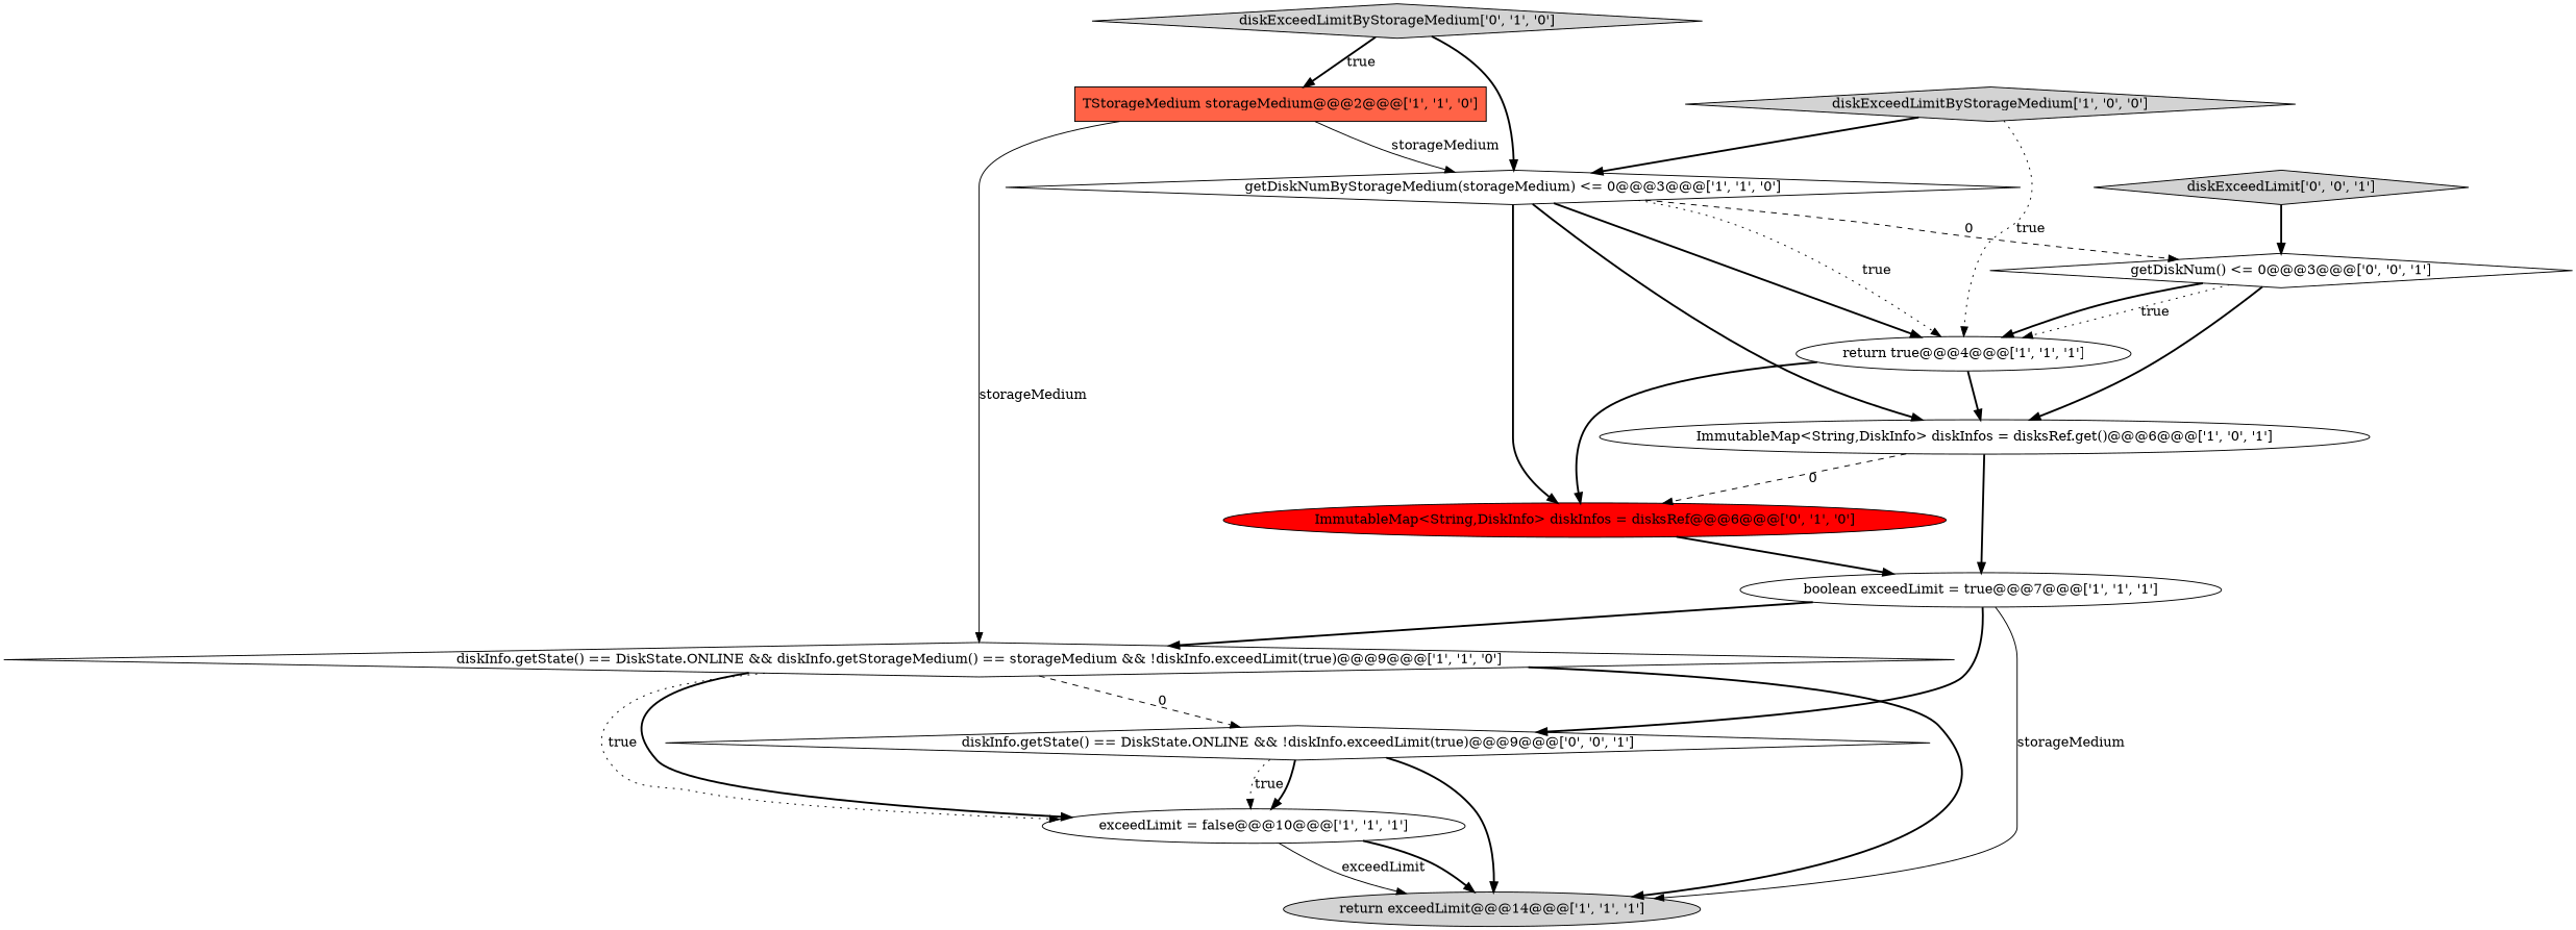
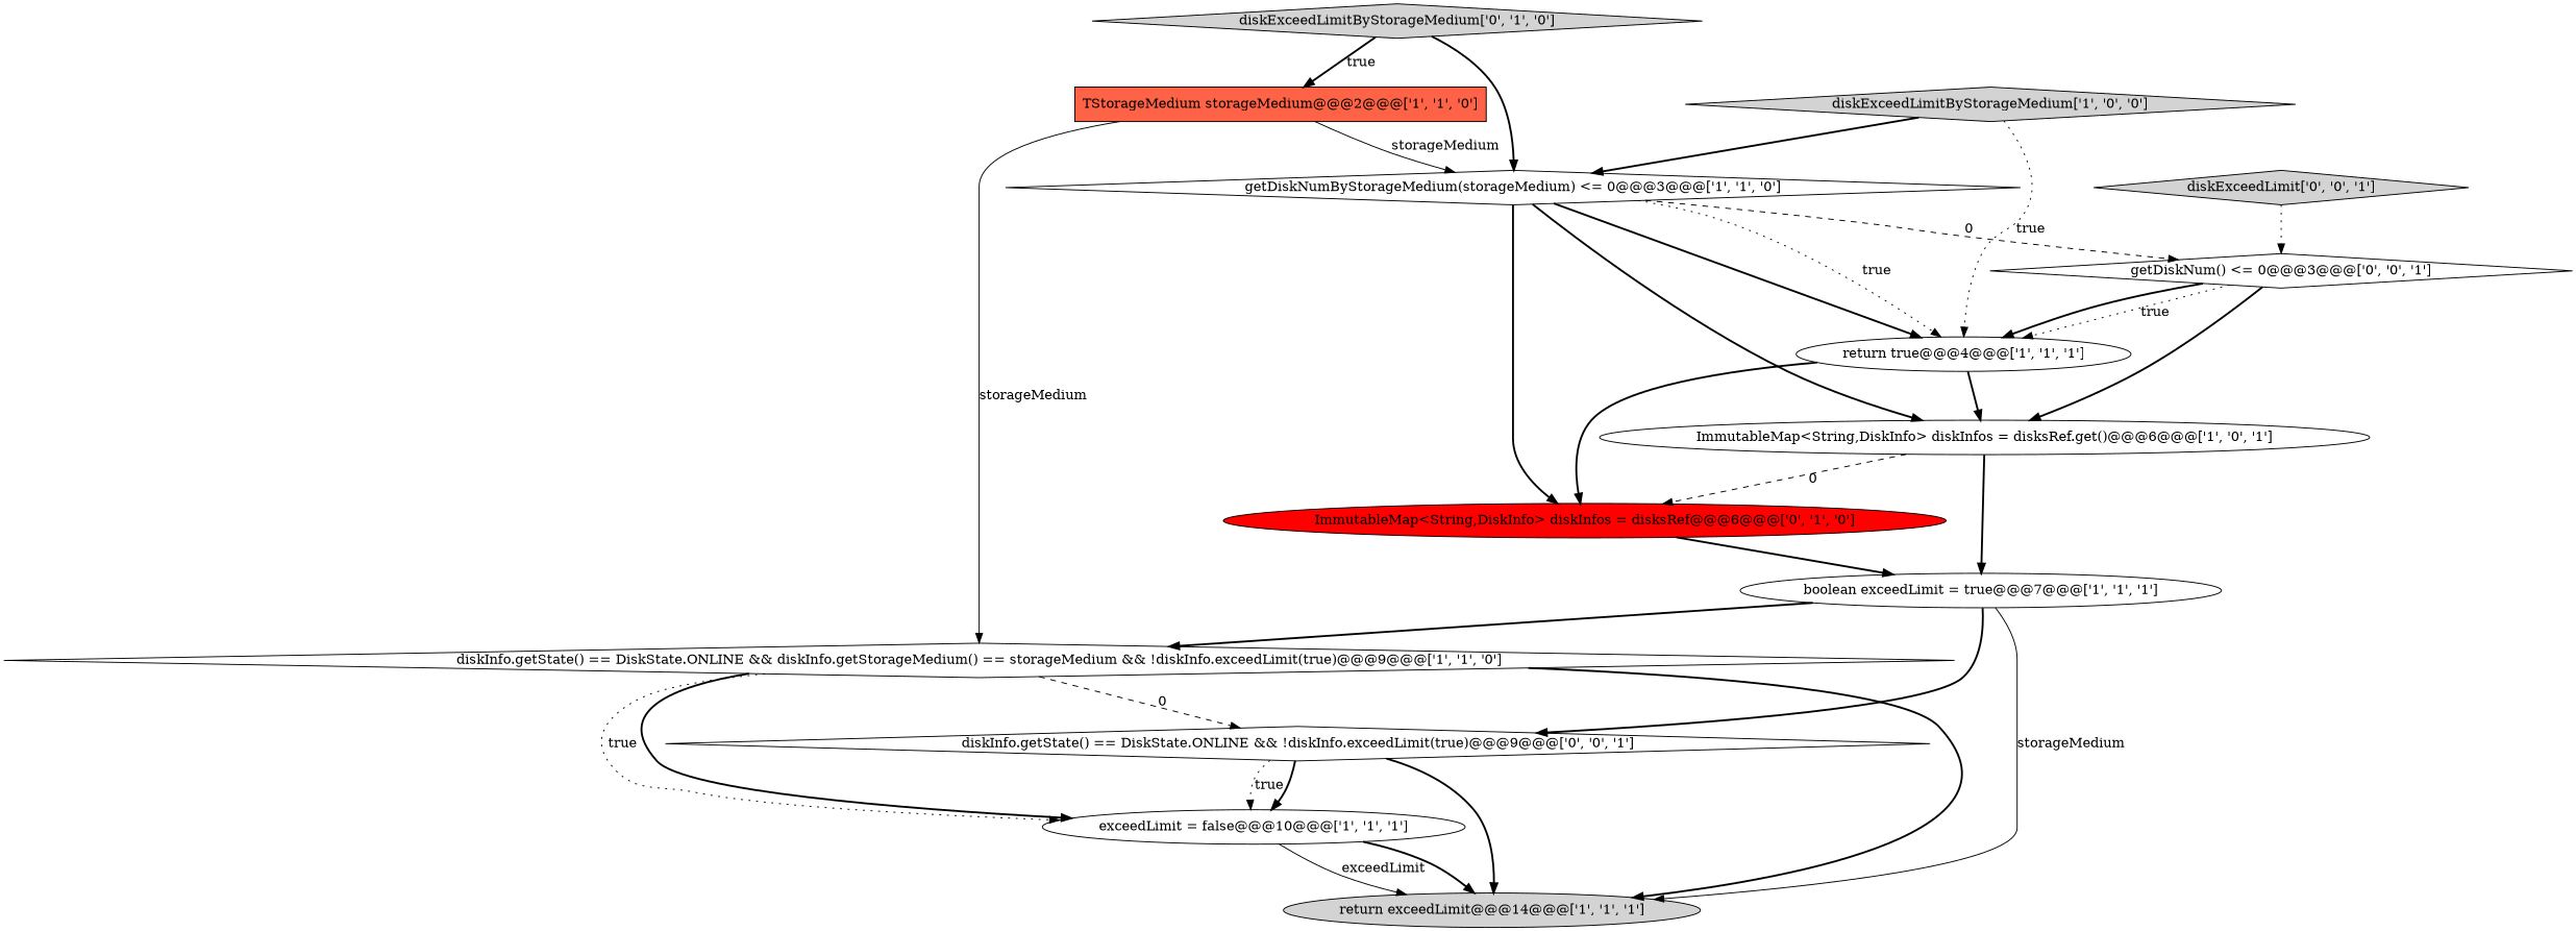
  digraph {
    fontname="DejaVu Serif"
    node [fillcolor=white fontname="DejaVu Serif" shape=diamond style=filled]
    edge [fontname="DejaVu Serif" style=bold]
    n1 [fillcolor=lightgray label="diskExceedLimitByStorageMedium['0', '1', '0']"]
    n2 [fillcolor=tomato label="TStorageMedium storageMedium@@@2@@@['1', '1', '0']" shape=box]
    n3 [label="getDiskNumByStorageMedium(storageMedium) <= 0@@@3@@@['1', '1', '0']"]
    n4 [label="diskInfo.getState() == DiskState.ONLINE && diskInfo.getStorageMedium() == storageMedium && !diskInfo.exceedLimit(true)@@@9@@@['1', '1', '0']"]
    n5 [label="getDiskNum() <= 0@@@3@@@['0', '0', '1']"]
    n6 [label="return true@@@4@@@['1', '1', '1']" shape=ellipse]
    n7 [label="ImmutableMap<String,DiskInfo> diskInfos = disksRef.get()@@@6@@@['1', '0', '1']" shape=ellipse]
    n8 [fillcolor=red label="ImmutableMap<String,DiskInfo> diskInfos = disksRef@@@6@@@['0', '1', '0']" shape=ellipse]
    n9 [fillcolor=lightgray label="diskExceedLimit['0', '0', '1']"]
    n10 [label="exceedLimit = false@@@10@@@['1', '1', '1']" shape=ellipse]
    n11 [fillcolor=lightgray label="return exceedLimit@@@14@@@['1', '1', '1']" shape=ellipse]
    n12 [label="diskInfo.getState() == DiskState.ONLINE && !diskInfo.exceedLimit(true)@@@9@@@['0', '0', '1']"]
    n13 [label="boolean exceedLimit = true@@@7@@@['1', '1', '1']" shape=ellipse]
    n14 [fillcolor=lightgray label="diskExceedLimitByStorageMedium['1', '0', '0']"]
    n1 -> n2 [label=true]
    n1 -> n3
    n2 -> n3 [label=storageMedium style=solid]
    n2 -> n4 [label=storageMedium style=solid]
    n3 -> n5 [label=0 style=dashed]
    n3 -> n6 [label=true style=dotted]
    n3 -> n6
    n3 -> n7
    n3 -> n8
    n4 -> n10
    n4 -> n10 [label=true style=dotted]
    n4 -> n11
    n4 -> n12 [label=0 style=dashed]
    n5 -> n6 [label=true style=dotted]
    n5 -> n6
    n5 -> n7
    n6 -> n7
    n6 -> n8
    n7 -> n8 [label=0 style=dashed]
    n7 -> n13
    n8 -> n13
-   n9 -> n5
+   n9 -> n5 [style=dotted]
    n10 -> n11 [label=exceedLimit style=solid]
    n10 -> n11
    n12 -> n10 [label=true style=dotted]
    n12 -> n10
    n12 -> n11
    n13 -> n4
    n13 -> n11 [label=storageMedium style=solid]
    n13 -> n12
    n14 -> n3
    n14 -> n6 [label=true style=dotted]
  }
